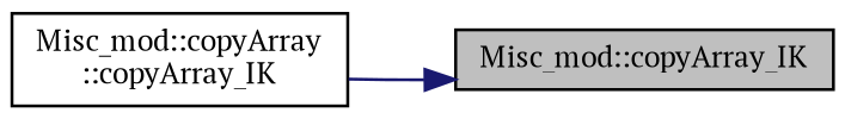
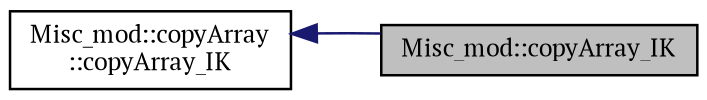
  digraph {
    rankdir=RL
    fontname="PT Serif"
    node [color=black fontname="PT Serif" fontsize=10 shape=record style=filled]
    n1 [fillcolor=grey75 fontcolor=black height=0.2 label="Misc_mod::copyArray_IK" width=0.4]
    n2 [fillcolor=white height=0.2 label="Misc_mod::copyArray\l::copyArray_IK" width=0.4]
-   n1 -> n2 [color=midnightblue dir=back fontname="PT Serif" fontsize=10 labelfontname=Helvetica labelfontsize=10 style=solid]
+   n2 -> n1 [color=midnightblue dir=back fontname="PT Serif" fontsize=10 labelfontname=Helvetica labelfontsize=10 style=solid]
  }
